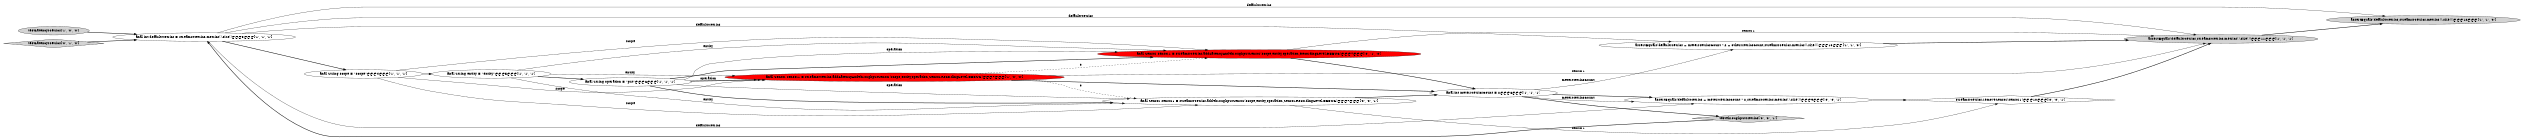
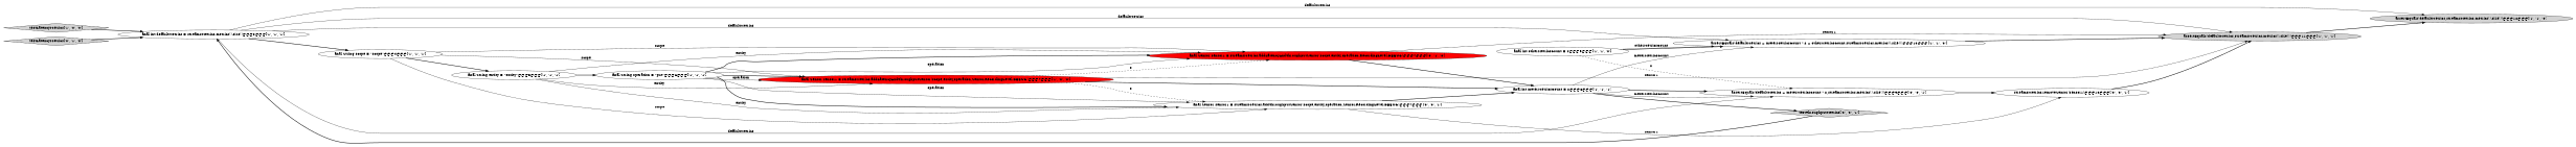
  digraph {
    rankdir=LR
    node [fillcolor=white shape=ellipse style=filled]
    edge [style=bold]
-   n1 [fillcolor=lightgray label="testLatencyMetrics['1', '0', '0']"]
+   n1 [fillcolor=lightgray label="testLatencyMetrics['1', '0', '0']" shape=diamond]
    n2 [label="final int defaultMetrics = streamsMetrics.metrics().size()@@@3@@@['1', '1', '1']"]
    n3 [fillcolor=lightgray label="assertEquals(defaultMetrics,streamsMetrics.metrics().size())@@@11@@@['1', '1', '1']"]
    n4 [label="assertEquals(defaultMetrics + meterMetricsCount * 2,streamsMetrics.metrics().size())@@@9@@@['0', '0', '1']"]
    n5 [fillcolor=lightgray label="assertEquals(defaultMetrics,streamsMetrics.metrics().size())@@@12@@@['1', '1', '0']"]
    n6 [label="assertEquals(defaultMetrics + meterMetricsCount * 2 + otherMetricsCount,streamsMetrics.metrics().size())@@@10@@@['1', '1', '0']"]
    n7 [label="final String scope = \"scope\"@@@4@@@['1', '1', '1']"]
-   n8 [label="streamsMetrics.removeSensor(sensor1)@@@10@@@['0', '0', '1']" shape=diamond]
+   n8 [label="streamsMetrics.removeSensor(sensor1)@@@10@@@['0', '0', '1']"]
    n9 [label="final String entity = \"entity\"@@@5@@@['1', '1', '1']"]
    n10 [fillcolor=red label="final Sensor sensor1 = streamsMetrics.addLatencyAndThroughputSensor(scope,entity,operation,Sensor.RecordingLevel.DEBUG)@@@7@@@['1', '0', '0']"]
    n11 [label="final Sensor sensor1 = streamsMetrics.addThroughputSensor(scope,entity,operation,Sensor.RecordingLevel.DEBUG)@@@7@@@['0', '0', '1']"]
    n12 [fillcolor=red label="final Sensor sensor1 = streamsMetrics.addLatencyAndThroughputSensor(scope,entity,operation,RecordingLevel.DEBUG)@@@7@@@['0', '1', '0']"]
    n13 [fillcolor=lightgray label="testLatencyMetrics['0', '1', '0']" shape=diamond]
    n14 [label="final String operation = \"put\"@@@6@@@['1', '1', '1']"]
    n15 [label="final int meterMetricsCount = 2@@@8@@@['1', '1', '1']"]
    n16 [fillcolor=lightgray label="testThroughputMetrics['0', '0', '1']" shape=diamond]
+   n17 [label="final int otherMetricsCount = 4@@@9@@@['1', '1', '0']"]
    n1 -> n2
    n2 -> n3 [label=defaultMetrics style=solid]
    n2 -> n4 [label=defaultMetrics style=solid]
    n2 -> n5 [label=defaultMetrics style=solid]
    n2 -> n6 [label=defaultMetrics style=solid]
    n2 -> n7
    n3 -> n5
    n4 -> n8
    n6 -> n3
    n7 -> n9
    n7 -> n10 [label=scope style=solid]
    n7 -> n11 [label=scope style=solid]
    n7 -> n12 [label=scope style=solid]
    n8 -> n3
    n9 -> n10 [label=entity style=solid]
    n9 -> n11 [label=entity style=solid]
    n9 -> n12 [label=entity style=solid]
    n9 -> n14
    n10 -> n3 [label=sensor1 style=solid]
    n10 -> n11 [label=0 style=dashed]
    n10 -> n12 [label=0 style=dashed]
    n10 -> n15
    n11 -> n8 [label=sensor1 style=solid]
    n11 -> n15
    n12 -> n3 [label=sensor1 style=solid]
    n12 -> n15
    n13 -> n2
    n14 -> n10 [label=operation style=solid]
    n14 -> n10
    n14 -> n11 [label=operation style=solid]
    n14 -> n11
    n14 -> n12
    n14 -> n12 [label=operation style=solid]
    n15 -> n4 [label=meterMetricsCount style=solid]
    n15 -> n4
    n15 -> n6 [label=meterMetricsCount style=solid]
    n15 -> n16
    n16 -> n2
+   n17 -> n4 [label=0 style=dashed]
+   n17 -> n6
+   n17 -> n6 [label=otherMetricsCount style=solid]
  }
